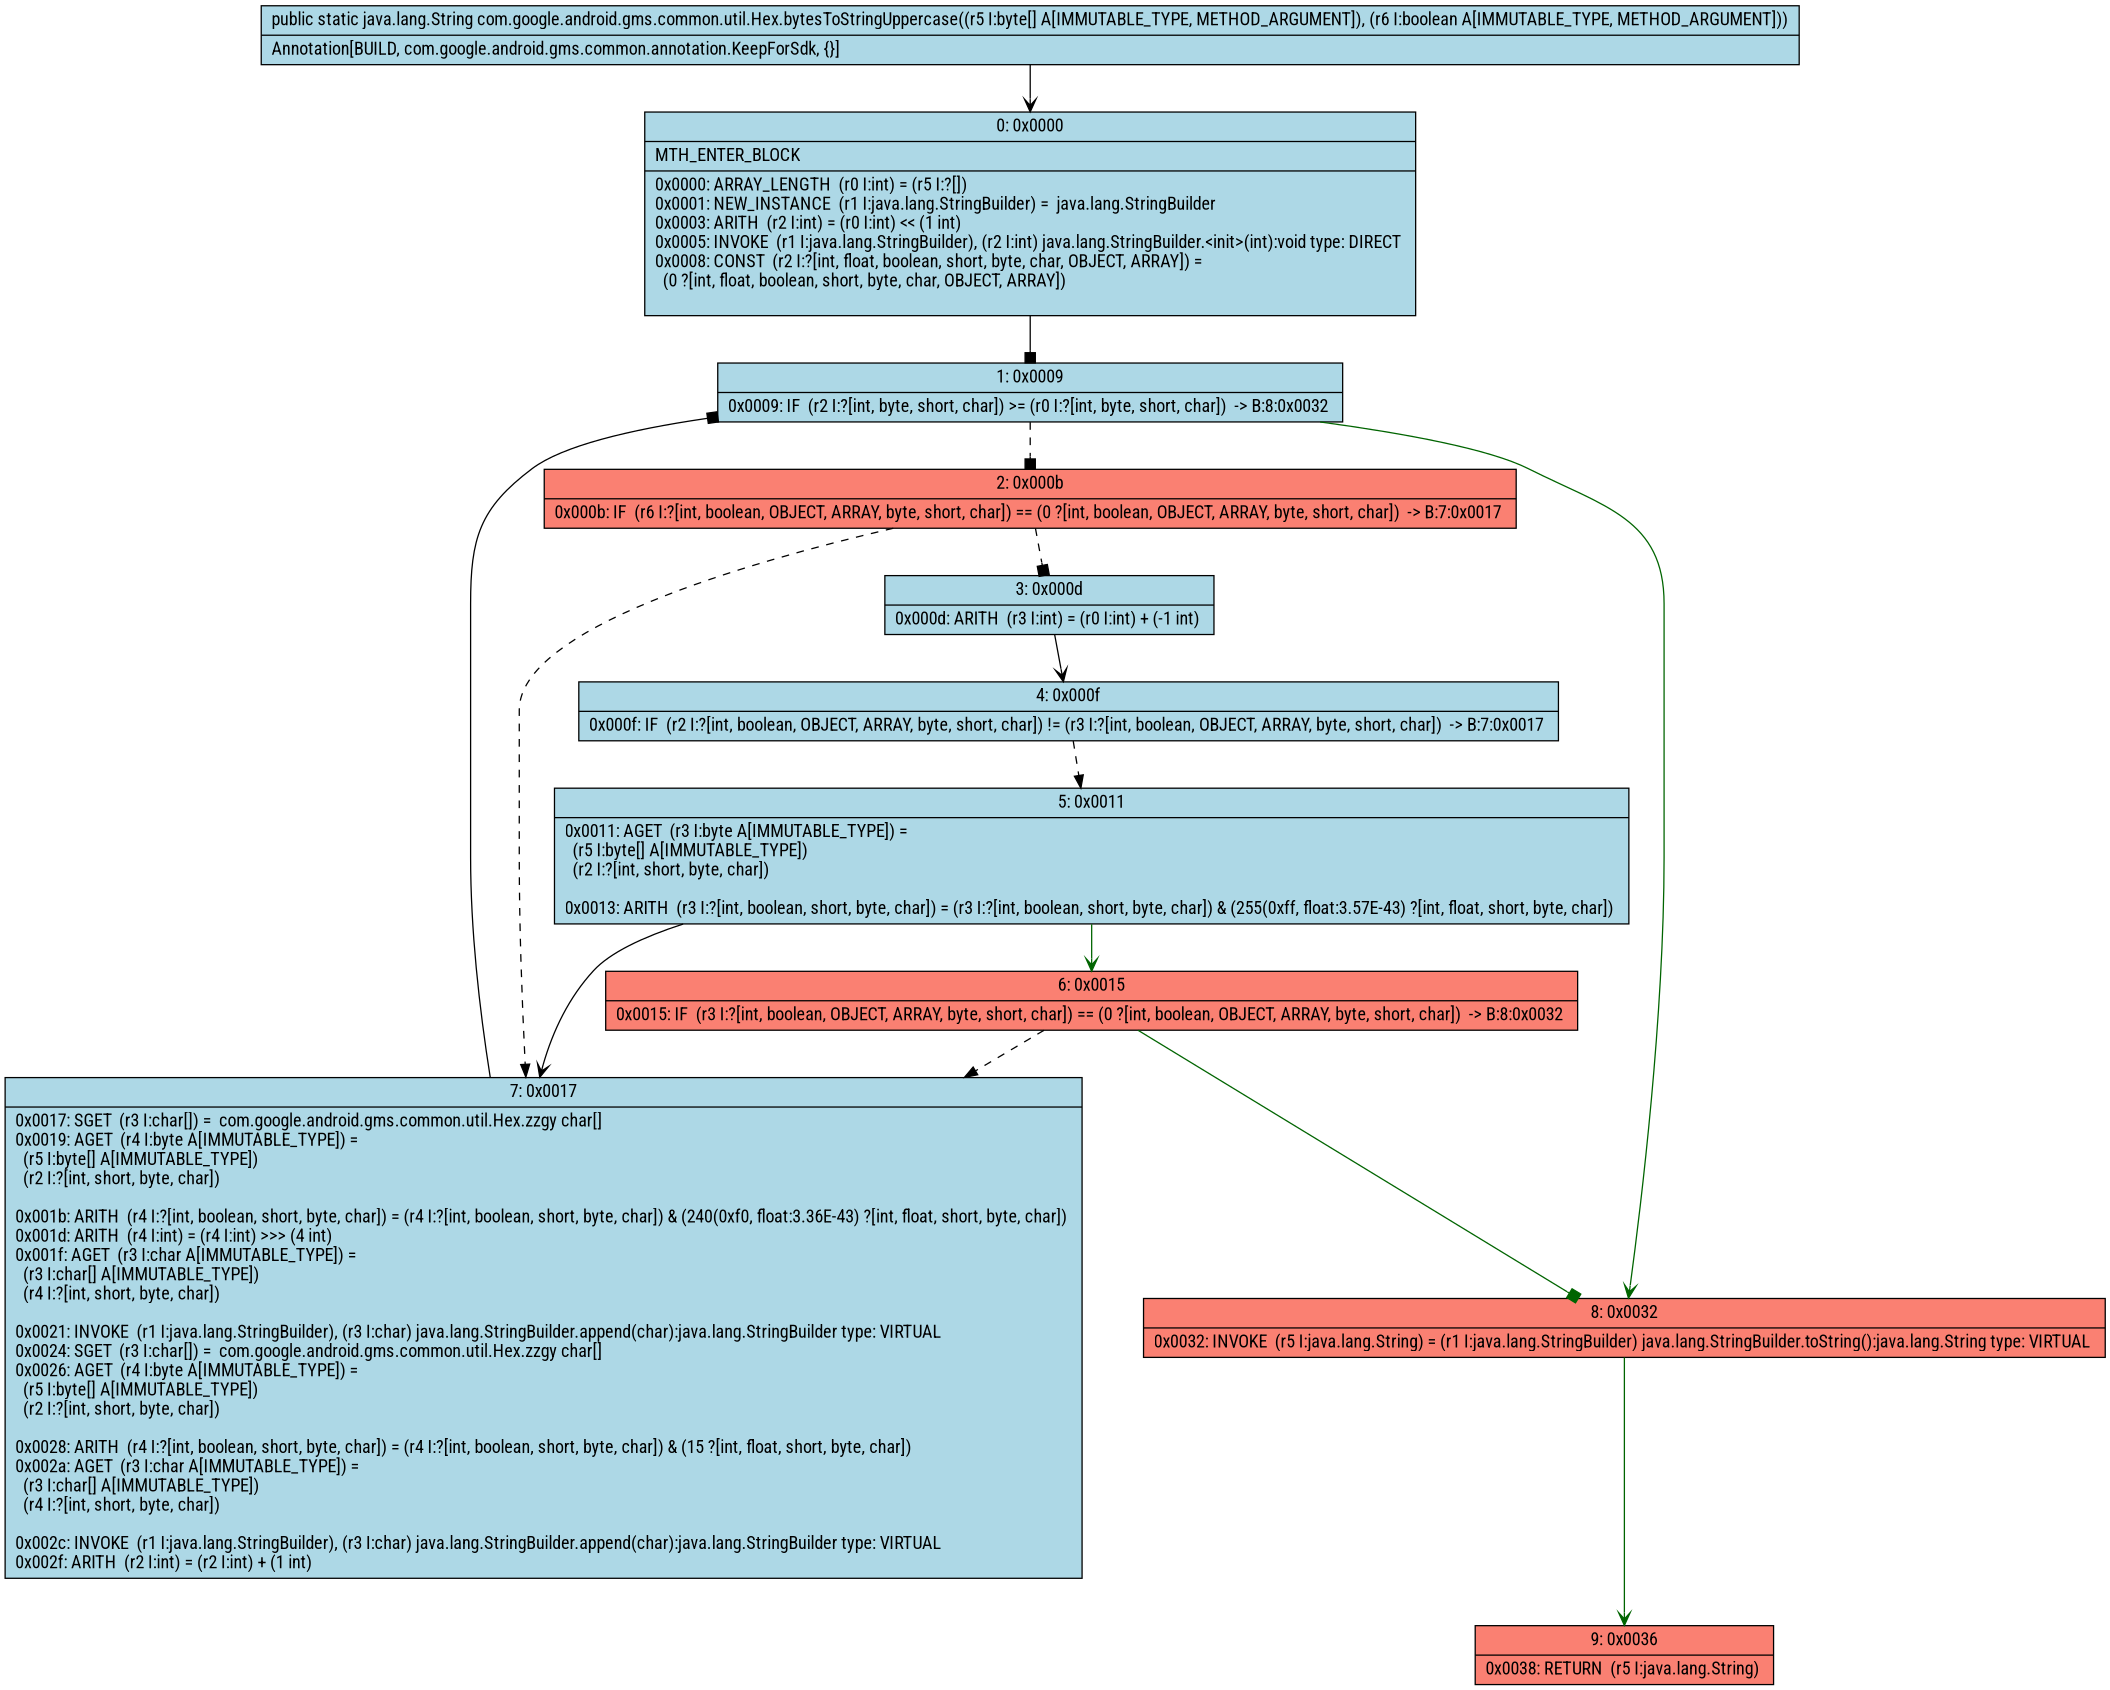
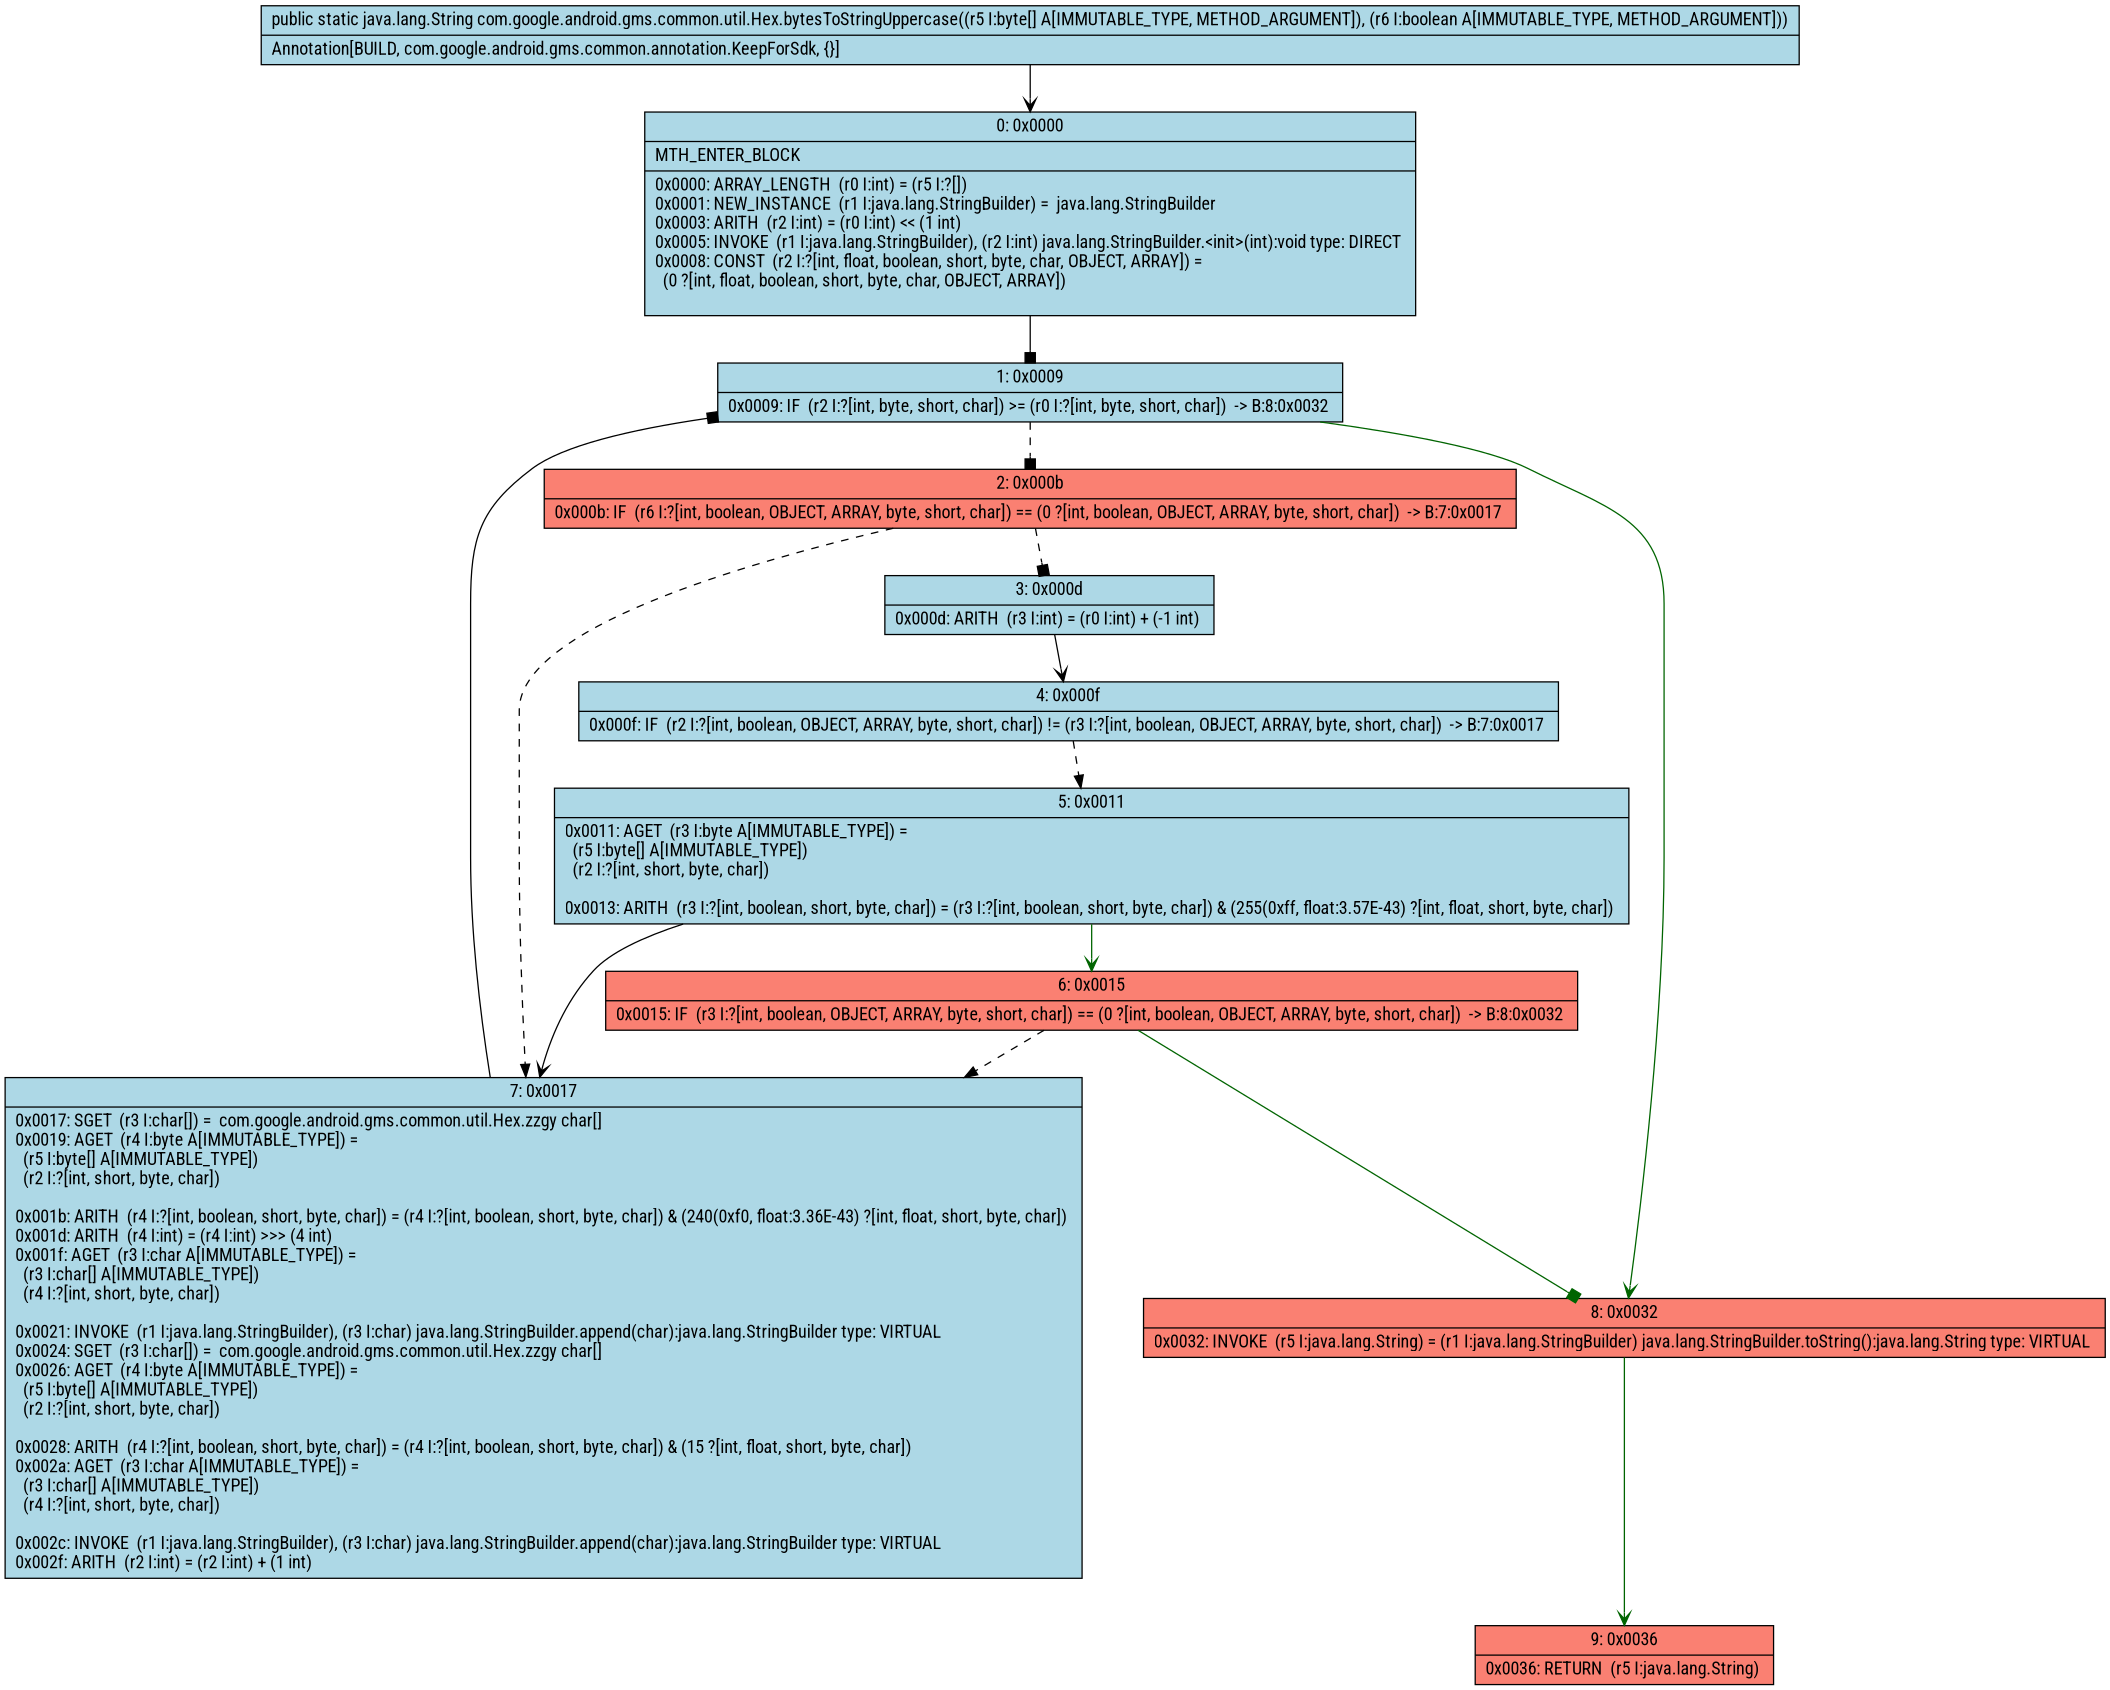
  digraph {
    fontname="Roboto Condensed"
    node [fillcolor=lightblue fontname="Roboto Condensed" shape=record style=filled]
    edge [arrowhead=vee color=black fontname="Roboto Condensed"]
    n1 [label="{0\:\ 0x0000|MTH_ENTER_BLOCK\l|0x0000: ARRAY_LENGTH  (r0 I:int) = (r5 I:?[]) \l0x0001: NEW_INSTANCE  (r1 I:java.lang.StringBuilder) =  java.lang.StringBuilder \l0x0003: ARITH  (r2 I:int) = (r0 I:int) \<\< (1 int) \l0x0005: INVOKE  (r1 I:java.lang.StringBuilder), (r2 I:int) java.lang.StringBuilder.\<init\>(int):void type: DIRECT \l0x0008: CONST  (r2 I:?[int, float, boolean, short, byte, char, OBJECT, ARRAY]) = \l  (0 ?[int, float, boolean, short, byte, char, OBJECT, ARRAY])\l \l}"]
    n2 [label="{1\:\ 0x0009|0x0009: IF  (r2 I:?[int, byte, short, char]) \>= (r0 I:?[int, byte, short, char])  \-\> B:8:0x0032 \l}"]
    n3 [fillcolor=salmon label="{2\:\ 0x000b|0x000b: IF  (r6 I:?[int, boolean, OBJECT, ARRAY, byte, short, char]) == (0 ?[int, boolean, OBJECT, ARRAY, byte, short, char])  \-\> B:7:0x0017 \l}"]
    n4 [fillcolor=salmon label="{8\:\ 0x0032|0x0032: INVOKE  (r5 I:java.lang.String) = (r1 I:java.lang.StringBuilder) java.lang.StringBuilder.toString():java.lang.String type: VIRTUAL \l}"]
    n5 [label="{3\:\ 0x000d|0x000d: ARITH  (r3 I:int) = (r0 I:int) + (\-1 int) \l}"]
    n6 [label="{7\:\ 0x0017|0x0017: SGET  (r3 I:char[]) =  com.google.android.gms.common.util.Hex.zzgy char[] \l0x0019: AGET  (r4 I:byte A[IMMUTABLE_TYPE]) = \l  (r5 I:byte[] A[IMMUTABLE_TYPE])\l  (r2 I:?[int, short, byte, char])\l \l0x001b: ARITH  (r4 I:?[int, boolean, short, byte, char]) = (r4 I:?[int, boolean, short, byte, char]) & (240(0xf0, float:3.36E\-43) ?[int, float, short, byte, char]) \l0x001d: ARITH  (r4 I:int) = (r4 I:int) \>\>\> (4 int) \l0x001f: AGET  (r3 I:char A[IMMUTABLE_TYPE]) = \l  (r3 I:char[] A[IMMUTABLE_TYPE])\l  (r4 I:?[int, short, byte, char])\l \l0x0021: INVOKE  (r1 I:java.lang.StringBuilder), (r3 I:char) java.lang.StringBuilder.append(char):java.lang.StringBuilder type: VIRTUAL \l0x0024: SGET  (r3 I:char[]) =  com.google.android.gms.common.util.Hex.zzgy char[] \l0x0026: AGET  (r4 I:byte A[IMMUTABLE_TYPE]) = \l  (r5 I:byte[] A[IMMUTABLE_TYPE])\l  (r2 I:?[int, short, byte, char])\l \l0x0028: ARITH  (r4 I:?[int, boolean, short, byte, char]) = (r4 I:?[int, boolean, short, byte, char]) & (15 ?[int, float, short, byte, char]) \l0x002a: AGET  (r3 I:char A[IMMUTABLE_TYPE]) = \l  (r3 I:char[] A[IMMUTABLE_TYPE])\l  (r4 I:?[int, short, byte, char])\l \l0x002c: INVOKE  (r1 I:java.lang.StringBuilder), (r3 I:char) java.lang.StringBuilder.append(char):java.lang.StringBuilder type: VIRTUAL \l0x002f: ARITH  (r2 I:int) = (r2 I:int) + (1 int) \l}"]
-   n7 [fillcolor=salmon label="{9\:\ 0x0036|0x0038: RETURN  (r5 I:java.lang.String) \l}"]
+   n7 [fillcolor=salmon label="{9\:\ 0x0036|0x0036: RETURN  (r5 I:java.lang.String) \l}"]
    n8 [label="{4\:\ 0x000f|0x000f: IF  (r2 I:?[int, boolean, OBJECT, ARRAY, byte, short, char]) != (r3 I:?[int, boolean, OBJECT, ARRAY, byte, short, char])  \-\> B:7:0x0017 \l}"]
    n9 [label="{5\:\ 0x0011|0x0011: AGET  (r3 I:byte A[IMMUTABLE_TYPE]) = \l  (r5 I:byte[] A[IMMUTABLE_TYPE])\l  (r2 I:?[int, short, byte, char])\l \l0x0013: ARITH  (r3 I:?[int, boolean, short, byte, char]) = (r3 I:?[int, boolean, short, byte, char]) & (255(0xff, float:3.57E\-43) ?[int, float, short, byte, char]) \l}"]
    n10 [fillcolor=salmon label="{6\:\ 0x0015|0x0015: IF  (r3 I:?[int, boolean, OBJECT, ARRAY, byte, short, char]) == (0 ?[int, boolean, OBJECT, ARRAY, byte, short, char])  \-\> B:8:0x0032 \l}"]
    n11 [label="{public static java.lang.String com.google.android.gms.common.util.Hex.bytesToStringUppercase((r5 I:byte[] A[IMMUTABLE_TYPE, METHOD_ARGUMENT]), (r6 I:boolean A[IMMUTABLE_TYPE, METHOD_ARGUMENT]))  | Annotation[BUILD, com.google.android.gms.common.annotation.KeepForSdk, \{\}]\l}"]
    n1 -> n2 [arrowhead=box]
    n2 -> n3 [arrowhead=box style=dashed]
    n2 -> n4 [color=darkgreen]
    n3 -> n5 [arrowhead=box style=dashed]
    n3 -> n6 [arrowhead=normal style=dashed]
    n4 -> n7 [color=darkgreen]
    n5 -> n8
    n6 -> n2 [arrowhead=box]
    n8 -> n9 [arrowhead=normal style=dashed]
    n9 -> n6
    n9 -> n10 [color=darkgreen]
    n10 -> n4 [arrowhead=box color=darkgreen]
    n10 -> n6 [arrowhead=normal style=dashed]
    n11 -> n1
  }
